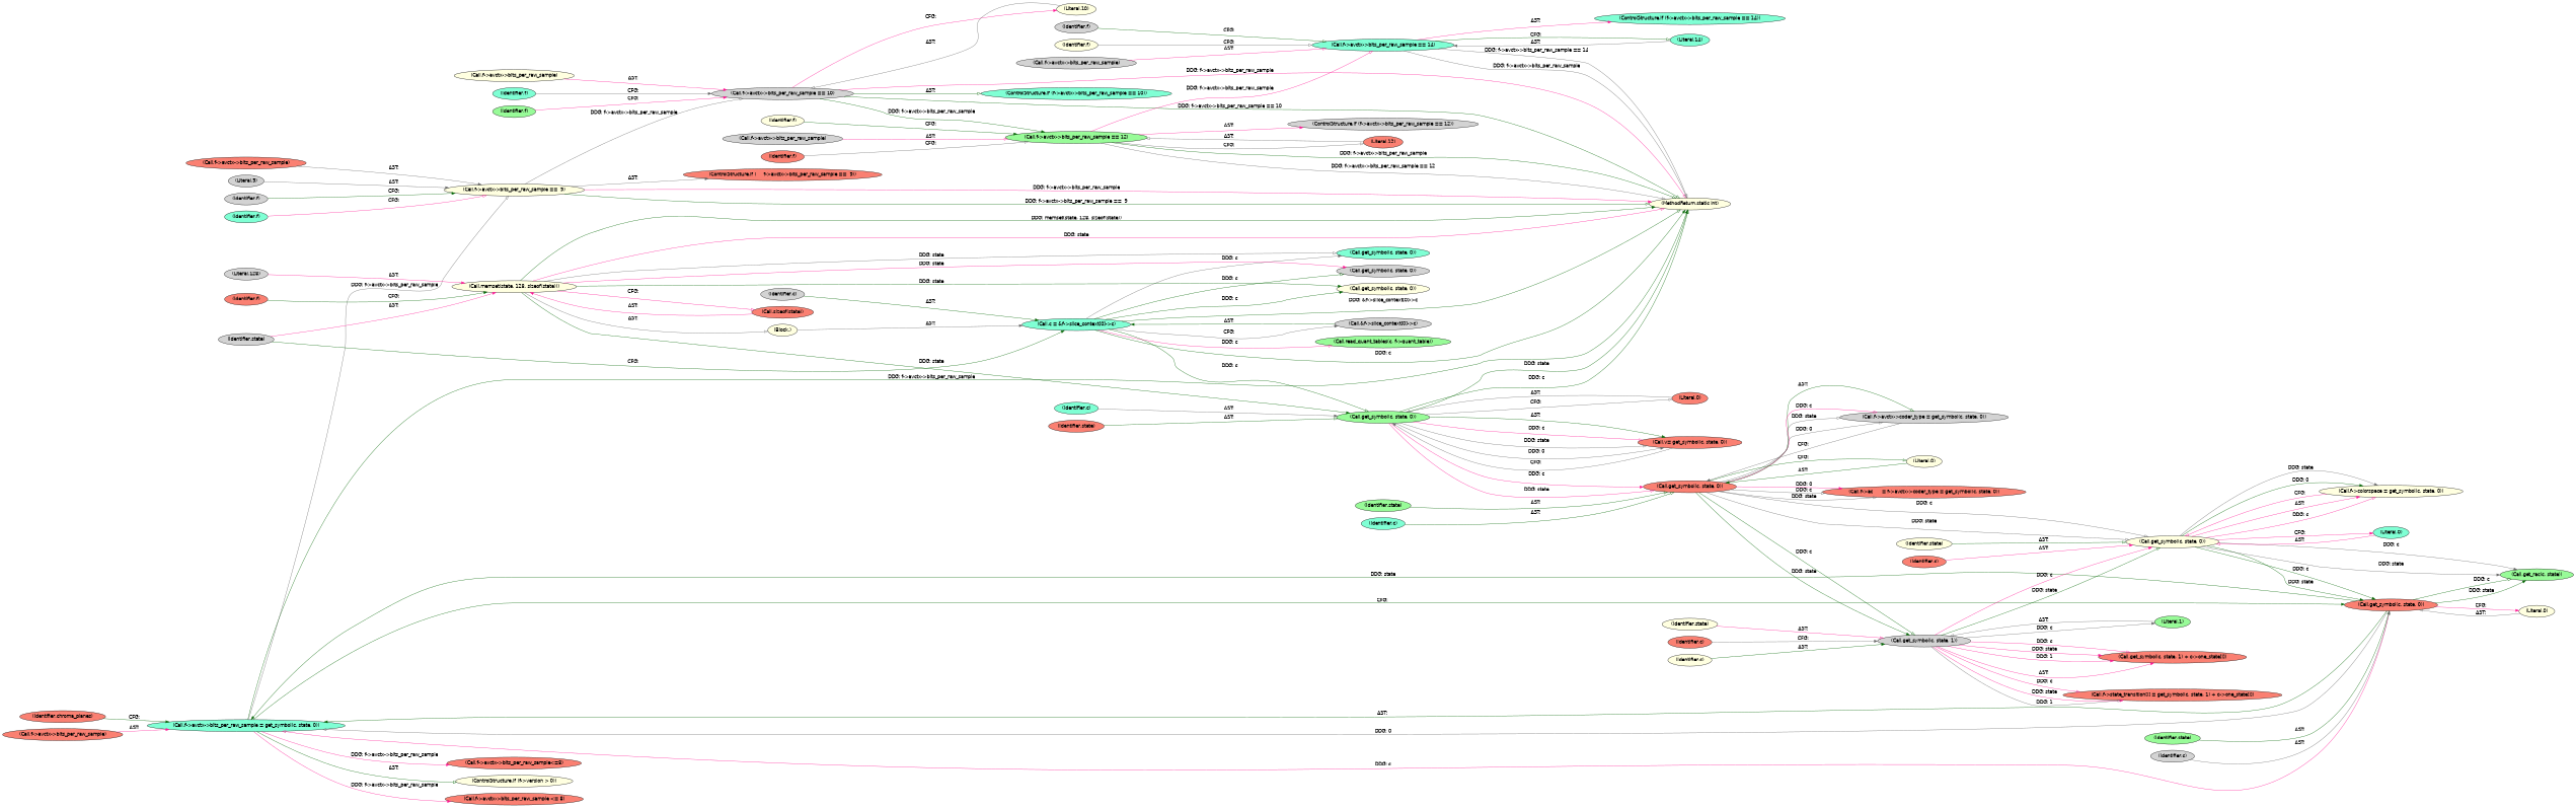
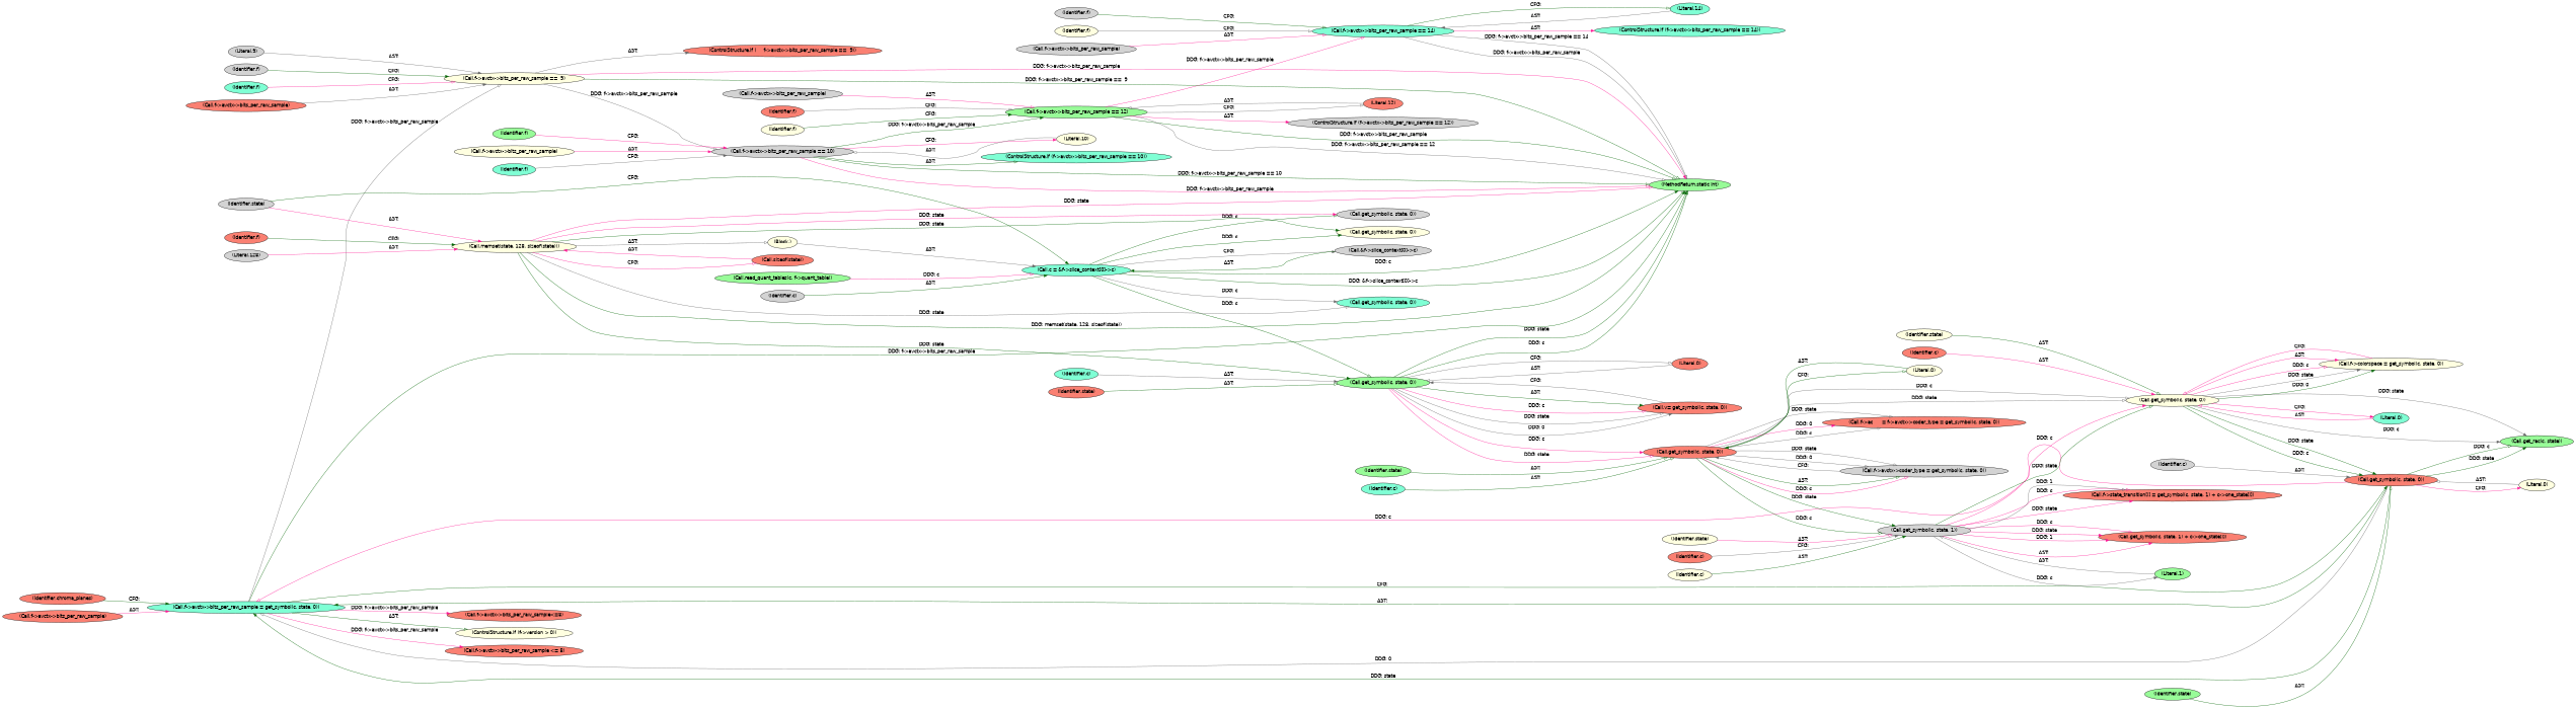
  digraph {
    fontname="DejaVu Sans"
    rankdir=LR
    node [fillcolor=salmon fontname="DejaVu Sans" style=filled]
    edge [arrowhead=normal color=darkgreen fontname="DejaVu Sans"]
    n1 [fillcolor=lightgrey label="(Call,f->avctx->bits_per_raw_sample == 10)"]
    n2 [fillcolor=palegreen label="(Call,f->avctx->bits_per_raw_sample == 12)"]
    n3 [fillcolor=aquamarine label="(ControlStructure,if (f->avctx->bits_per_raw_sample == 10))"]
-   n4 [fillcolor=lightyellow label="(MethodReturn,static int)"]
+   n4 [fillcolor=palegreen label="(MethodReturn,static int)"]
    n5 [fillcolor=lightyellow label="(Literal,10)"]
    n6 [fillcolor=aquamarine label="(Call,f->avctx->bits_per_raw_sample == 14)"]
    n7 [fillcolor=lightgrey label="(ControlStructure,if (f->avctx->bits_per_raw_sample == 12))"]
    n8 [label="(Literal,12)"]
    n9 [fillcolor=lightyellow label="(Call,f->avctx->bits_per_raw_sample ==  9)"]
    n10 [label="(ControlStructure,if (     f->avctx->bits_per_raw_sample ==  9))"]
    n11 [fillcolor=lightgrey label="(Literal,9)"]
    n12 [fillcolor=aquamarine label="(Call,f->avctx->bits_per_raw_sample = get_symbol(c, state, 0))"]
    n13 [label="(Call,get_symbol(c, state, 0))"]
    n14 [label="(Call,f->avctx->bits_per_raw_sample<=8)"]
    n15 [fillcolor=lightyellow label="(ControlStructure,if (f->version > 0))"]
    n16 [label="(Call,f->avctx->bits_per_raw_sample <= 8)"]
    n17 [fillcolor=lightyellow label="(Literal,0)"]
    n18 [fillcolor=palegreen label="(Call,get_rac(c, state))"]
    n19 [fillcolor=lightyellow label="(Call,get_symbol(c, state, 0))"]
    n20 [fillcolor=lightyellow label="(Call,f->colorspace = get_symbol(c, state, 0))"]
    n21 [fillcolor=aquamarine label="(Literal,0)"]
    n22 [fillcolor=lightgrey label="(Call,get_symbol(c, state, 1))"]
    n23 [fillcolor=palegreen label="(Literal,1)"]
    n24 [label="(Call,get_symbol(c, state, 1) + c->one_state[i])"]
    n25 [label="(Call,f->state_transition[i] = get_symbol(c, state, 1) + c->one_state[i])"]
    n26 [label="(Call,get_symbol(c, state, 0))"]
    n27 [fillcolor=lightgrey label="(Call,f->avctx->coder_type = get_symbol(c, state, 0))"]
    n28 [fillcolor=lightyellow label="(Literal,0)"]
    n29 [label="(Call,f->ac      = f->avctx->coder_type = get_symbol(c, state, 0))"]
    n30 [fillcolor=palegreen label="(Call,get_symbol(c, state, 0))"]
    n31 [label="(Call,v= get_symbol(c, state, 0))"]
    n32 [label="(Literal,0)"]
    n33 [fillcolor=aquamarine label="(Call,c = &f->slice_context[0]->c)"]
    n34 [fillcolor=palegreen label="(Call,read_quant_tables(c, f->quant_table))"]
    n35 [fillcolor=lightyellow label="(Call,get_symbol(c, state, 0))"]
    n36 [fillcolor=lightgrey label="(Call,&f->slice_context[0]->c)"]
    n37 [fillcolor=aquamarine label="(Call,get_symbol(c, state, 0))"]
    n38 [fillcolor=lightgrey label="(Call,get_symbol(c, state, 0))"]
    n39 [fillcolor=lightyellow label="(Block,)"]
    n40 [fillcolor=lightyellow label="(Call,memset(state, 128, sizeof(state)))"]
    n41 [label="(Call,sizeof(state))"]
    n42 [fillcolor=aquamarine label="(ControlStructure,if (f->avctx->bits_per_raw_sample == 14))"]
    n43 [fillcolor=aquamarine label="(Literal,14)"]
    n44 [fillcolor=lightgrey label="(Identifier,f)"]
    n45 [fillcolor=aquamarine label="(Identifier,f)"]
    n46 [fillcolor=lightyellow label="(Identifier,state)"]
    n47 [label="(Call,f->avctx->bits_per_raw_sample)"]
    n48 [label="(Identifier,c)"]
    n49 [fillcolor=aquamarine label="(Identifier,c)"]
    n50 [fillcolor=lightgrey label="(Identifier,f)"]
    n51 [fillcolor=lightyellow label="(Identifier,c)"]
    n52 [label="(Identifier,chroma_planes)"]
    n53 [label="(Identifier,c)"]
    n54 [label="(Call,f->avctx->bits_per_raw_sample)"]
    n55 [fillcolor=palegreen label="(Identifier,f)"]
    n56 [fillcolor=palegreen label="(Identifier,state)"]
    n57 [fillcolor=lightyellow label="(Call,f->avctx->bits_per_raw_sample)"]
    n58 [fillcolor=lightyellow label="(Identifier,f)"]
    n59 [fillcolor=lightgrey label="(Literal,128)"]
    n60 [fillcolor=palegreen label="(Identifier,state)"]
    n61 [label="(Identifier,f)"]
    n62 [fillcolor=lightyellow label="(Identifier,state)"]
    n63 [fillcolor=aquamarine label="(Identifier,c)"]
    n64 [label="(Identifier,state)"]
    n65 [fillcolor=lightgrey label="(Identifier,c)"]
    n66 [fillcolor=aquamarine label="(Identifier,f)"]
    n67 [fillcolor=lightgrey label="(Identifier,c)"]
    n68 [fillcolor=lightgrey label="(Identifier,state)"]
    n69 [label="(Identifier,f)"]
    n70 [fillcolor=lightyellow label="(Identifier,f)"]
    n71 [fillcolor=lightgrey label="(Call,f->avctx->bits_per_raw_sample)"]
    n72 [fillcolor=lightgrey label="(Call,f->avctx->bits_per_raw_sample)"]
    n1 -> n2 [label="DDG: f->avctx->bits_per_raw_sample"]
    n1 -> n3 [arrowhead=onormal label="AST: "]
    n1 -> n4 [arrowhead=onormal color=deeppink label="DDG: f->avctx->bits_per_raw_sample"]
    n1 -> n4 [arrowhead=onormal label="DDG: f->avctx->bits_per_raw_sample == 10"]
    n1 -> n5 [color=deeppink label="CFG: "]
    n2 -> n4 [arrowhead=onormal label="DDG: f->avctx->bits_per_raw_sample"]
    n2 -> n4 [arrowhead=onormal color=gray40 label="DDG: f->avctx->bits_per_raw_sample == 12"]
    n2 -> n6 [arrowhead=onormal color=deeppink label="DDG: f->avctx->bits_per_raw_sample"]
    n2 -> n7 [color=deeppink label="AST: "]
    n2 -> n8 [arrowhead=onormal color=gray40 label="CFG: "]
    n5 -> n1 [arrowhead=onormal color=gray40 label="AST: "]
    n6 -> n4 [arrowhead=onormal color=gray40 label="DDG: f->avctx->bits_per_raw_sample"]
    n6 -> n4 [arrowhead=onormal color=gray40 label="DDG: f->avctx->bits_per_raw_sample == 14"]
    n6 -> n42 [color=deeppink label="AST: "]
    n6 -> n43 [arrowhead=onormal label="CFG: "]
    n8 -> n2 [arrowhead=onormal color=gray40 label="AST: "]
    n9 -> n1 [arrowhead=onormal color=gray40 label="DDG: f->avctx->bits_per_raw_sample"]
    n9 -> n4 [color=deeppink label="DDG: f->avctx->bits_per_raw_sample"]
    n9 -> n4 [arrowhead=onormal label="DDG: f->avctx->bits_per_raw_sample ==  9"]
    n9 -> n10 [color=gray40 label="AST: "]
    n11 -> n9 [color=gray40 label="AST: "]
    n12 -> n4 [label="DDG: f->avctx->bits_per_raw_sample"]
    n12 -> n9 [arrowhead=onormal color=gray40 label="DDG: f->avctx->bits_per_raw_sample"]
    n12 -> n13 [label="CFG: "]
    n12 -> n14 [color=deeppink label="DDG: f->avctx->bits_per_raw_sample"]
    n12 -> n15 [arrowhead=onormal label="AST: "]
    n12 -> n16 [color=deeppink label="DDG: f->avctx->bits_per_raw_sample"]
    n13 -> n12 [label="AST: "]
    n13 -> n12 [arrowhead=onormal color=deeppink label="DDG: c"]
    n13 -> n12 [label="DDG: state"]
    n13 -> n12 [arrowhead=onormal color=gray40 label="DDG: 0"]
    n13 -> n17 [color=deeppink label="CFG: "]
    n13 -> n18 [arrowhead=onormal label="DDG: c"]
    n13 -> n18 [label="DDG: state"]
    n17 -> n13 [arrowhead=onormal color=gray40 label="AST: "]
    n19 -> n13 [label="DDG: c"]
    n19 -> n13 [label="DDG: state"]
    n19 -> n18 [color=gray40 label="DDG: c"]
    n19 -> n18 [color=gray40 label="DDG: state"]
    n19 -> n20 [color=deeppink label="AST: "]
    n19 -> n20 [arrowhead=onormal color=deeppink label="DDG: c"]
    n19 -> n20 [color=gray40 label="DDG: state"]
    n19 -> n20 [label="DDG: 0"]
    n19 -> n21 [color=deeppink label="CFG: "]
    n20 -> n19 [arrowhead=onormal color=deeppink label="CFG: "]
    n21 -> n19 [arrowhead=onormal color=deeppink label="AST: "]
    n22 -> n19 [color=deeppink label="DDG: c"]
    n22 -> n19 [arrowhead=onormal label="DDG: state"]
    n22 -> n23 [color=gray40 label="DDG: c"]
    n22 -> n24 [color=deeppink label="AST: "]
    n22 -> n24 [arrowhead=onormal color=deeppink label="DDG: c"]
    n22 -> n24 [color=deeppink label="DDG: state"]
    n22 -> n24 [color=deeppink label="DDG: 1"]
    n22 -> n25 [arrowhead=onormal color=deeppink label="DDG: c"]
    n22 -> n25 [color=deeppink label="DDG: state"]
    n22 -> n25 [arrowhead=onormal color=gray40 label="DDG: 1"]
    n23 -> n22 [arrowhead=onormal color=gray40 label="AST: "]
    n26 -> n19 [arrowhead=onormal color=gray40 label="DDG: c"]
    n26 -> n19 [arrowhead=onormal color=gray40 label="DDG: state"]
    n26 -> n22 [arrowhead=onormal label="DDG: c"]
    n26 -> n22 [label="DDG: state"]
    n26 -> n27 [arrowhead=onormal label="AST: "]
    n26 -> n27 [arrowhead=onormal color=deeppink label="DDG: c"]
    n26 -> n27 [arrowhead=onormal color=gray40 label="DDG: state"]
    n26 -> n27 [arrowhead=onormal color=gray40 label="DDG: 0"]
    n26 -> n28 [arrowhead=onormal label="CFG: "]
    n26 -> n29 [arrowhead=onormal color=gray40 label="DDG: c"]
    n26 -> n29 [arrowhead=onormal color=gray40 label="DDG: state"]
    n26 -> n29 [color=deeppink label="DDG: 0"]
    n27 -> n26 [color=gray40 label="CFG: "]
    n28 -> n26 [label="AST: "]
    n30 -> n4 [arrowhead=onormal label="DDG: state"]
    n30 -> n4 [arrowhead=onormal label="DDG: c"]
    n30 -> n26 [color=deeppink label="DDG: c"]
    n30 -> n26 [arrowhead=onormal color=deeppink label="DDG: state"]
    n30 -> n31 [label="AST: "]
    n30 -> n31 [arrowhead=onormal color=deeppink label="DDG: c"]
    n30 -> n31 [arrowhead=onormal color=gray40 label="DDG: state"]
    n30 -> n31 [color=gray40 label="DDG: 0"]
    n30 -> n32 [arrowhead=onormal color=gray40 label="CFG: "]
    n31 -> n30 [color=gray40 label="CFG: "]
    n32 -> n30 [arrowhead=onormal color=gray40 label="AST: "]
    n33 -> n4 [label="DDG: c"]
    n33 -> n4 [arrowhead=onormal label="DDG: &f->slice_context[0]->c"]
    n33 -> n30 [arrowhead=onormal label="DDG: c"]
-   n33 -> n34 [arrowhead=onormal color=deeppink label="DDG: c"]
+   n34 -> n33 [arrowhead=onormal color=deeppink label="DDG: c"]
    n33 -> n35 [label="DDG: c"]
    n33 -> n36 [color=gray40 label="CFG: "]
    n33 -> n37 [color=gray40 label="DDG: c"]
    n33 -> n38 [arrowhead=onormal label="DDG: c"]
    n36 -> n33 [label="AST: "]
    n39 -> n33 [color=gray40 label="AST: "]
    n40 -> n4 [label="DDG: memset(state, 128, sizeof(state))"]
    n40 -> n4 [arrowhead=onormal color=deeppink label="DDG: state"]
    n40 -> n30 [label="DDG: state"]
    n40 -> n35 [label="DDG: state"]
    n40 -> n37 [arrowhead=onormal color=gray40 label="DDG: state"]
    n40 -> n38 [color=deeppink label="DDG: state"]
    n40 -> n39 [arrowhead=onormal color=gray40 label="AST: "]
    n40 -> n41 [arrowhead=onormal color=deeppink label="CFG: "]
    n41 -> n40 [color=deeppink label="AST: "]
    n43 -> n6 [color=gray40 label="AST: "]
    n44 -> n9 [label="CFG: "]
    n45 -> n9 [arrowhead=onormal color=deeppink label="CFG: "]
    n46 -> n19 [arrowhead=onormal label="AST: "]
    n47 -> n9 [color=gray40 label="AST: "]
    n48 -> n22 [color=gray40 label="CFG: "]
    n49 -> n26 [arrowhead=onormal label="AST: "]
    n50 -> n6 [arrowhead=onormal label="CFG: "]
    n51 -> n22 [label="AST: "]
    n52 -> n12 [label="CFG: "]
    n53 -> n19 [color=deeppink label="AST: "]
    n54 -> n12 [color=deeppink label="AST: "]
    n55 -> n1 [color=deeppink label="CFG: "]
    n56 -> n13 [arrowhead=onormal label="AST: "]
    n57 -> n1 [color=deeppink label="AST: "]
    n58 -> n6 [arrowhead=onormal color=gray40 label="CFG: "]
    n59 -> n40 [color=deeppink label="AST: "]
    n60 -> n26 [arrowhead=onormal label="AST: "]
    n61 -> n40 [label="CFG: "]
    n62 -> n22 [arrowhead=onormal color=deeppink label="AST: "]
    n63 -> n30 [color=gray40 label="AST: "]
    n64 -> n30 [arrowhead=onormal label="AST: "]
    n65 -> n13 [color=gray40 label="AST: "]
    n66 -> n1 [color=gray40 label="CFG: "]
    n67 -> n33 [label="AST: "]
    n68 -> n33 [label="CFG: "]
    n68 -> n40 [color=deeppink label="AST: "]
    n69 -> n2 [arrowhead=onormal color=gray40 label="CFG: "]
    n70 -> n2 [label="CFG: "]
    n71 -> n2 [arrowhead=onormal color=deeppink label="AST: "]
    n72 -> n6 [arrowhead=onormal color=deeppink label="AST: "]
  }
